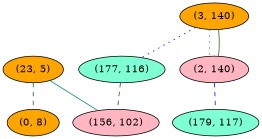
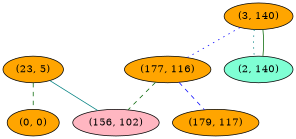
  graph {
    node [fillcolor=orange style=filled]
    edge [color=darkgreen style=dashed weight=1]
    "(23, 5)"
-   "(0, 0)" [label="(0, 8)"]
+   "(0, 0)"
    "(156, 102)" [fillcolor=lightpink]
    "(3, 140)"
-   "(177, 116)" [fillcolor=aquamarine]
-   "(2, 140)" [fillcolor=lightpink]
-   "(179, 117)" [fillcolor=aquamarine]
+   "(177, 116)"
+   "(2, 140)" [fillcolor=aquamarine]
+   "(179, 117)"
    "(23, 5)" -- "(0, 0)" [weight=4]
    "(23, 5)" -- "(156, 102)" [color=teal style=solid]
    "(3, 140)" -- "(177, 116)" [color=blue style=dotted]
    "(3, 140)" -- "(2, 140)" [color=teal style=dotted]
    "(3, 140)" -- "(2, 140)" [style=solid]
    "(177, 116)" -- "(156, 102)"
-   "(2, 140)" -- "(179, 117)" [color=blue]
+   "(177, 116)" -- "(179, 117)" [color=blue]
  }
